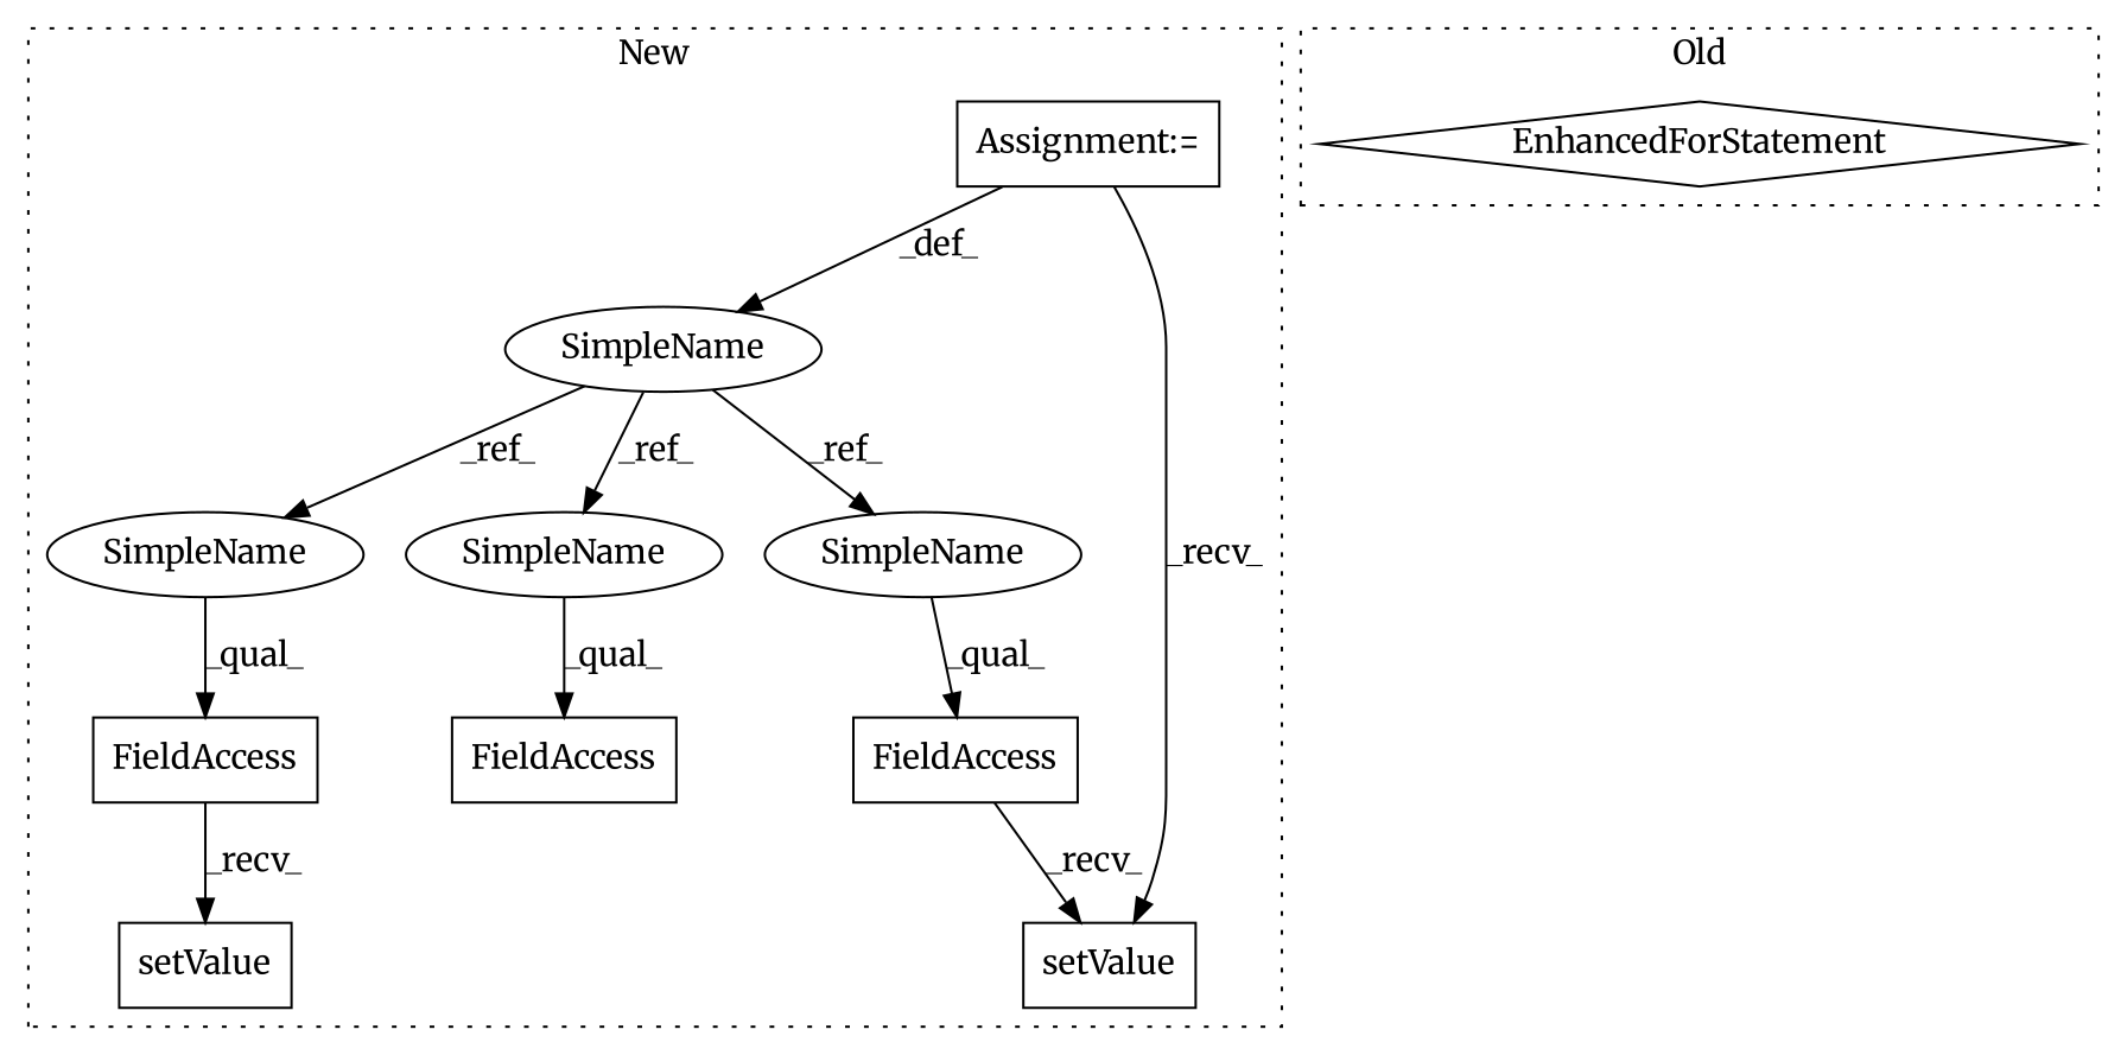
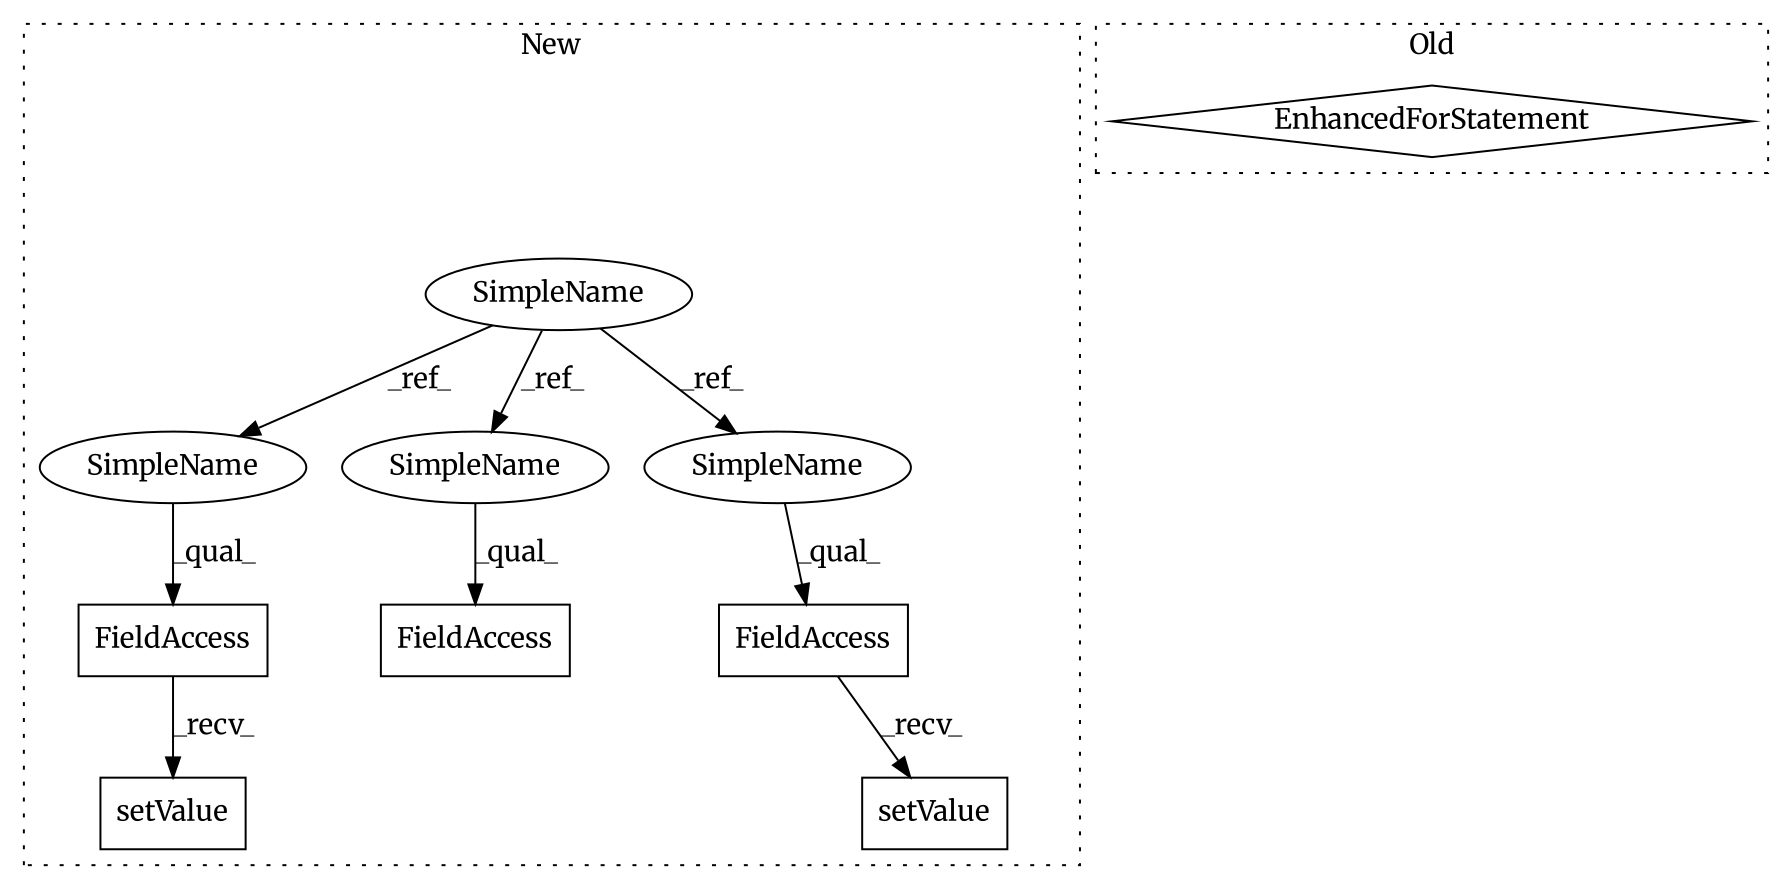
  digraph {
    fontname=Merriweather
    node [a=42 l=12 s=14694 shape=box fontname=Merriweather]
    edge [fontname=Merriweather]
    n1 [a=32 l="9,1" label=setValue s="14713,14726"]
    n2 [a=22 l=18 label=FieldAccess]
    n3 [label=SimpleName s=14373 shape=ellipse]
    n4 [a=22 l=29 label=FieldAccess s=14525]
    n5 [a=22 l=18 label=FieldAccess s=14650]
-   n6 [a=7 l=1 label="Assignment:=" s=14385]
    n7 [a=32 l="9,1" label=setValue s="14669,14683"]
    n8 [label=SimpleName shape=ellipse]
    n9 [label=SimpleName s=14525 shape=ellipse]
    n10 [label=SimpleName s=14650 shape=ellipse]
    n11 [a=70 l="57,2" label=EnhancedForStatement s="14236,14340" shape=diamond]
    subgraph cluster_1 {
      label=New
      style=dotted
      n1
      n2
      n3
      n4
      n5
-     n6
      n7
      n8
      n9
      n10
    }
    subgraph cluster_2 {
      label=Old
      style=dotted
      n11
    }
    n2 -> n1 [label=_recv_]
    n3 -> n8 [label=_ref_]
    n3 -> n9 [label=_ref_]
    n3 -> n10 [label=_ref_]
    n5 -> n7 [label=_recv_]
-   n6 -> n3 [label=_def_]
-   n6 -> n7 [label=_recv_]
    n8 -> n2 [label=_qual_]
    n9 -> n4 [label=_qual_]
    n10 -> n5 [label=_qual_]
  }
